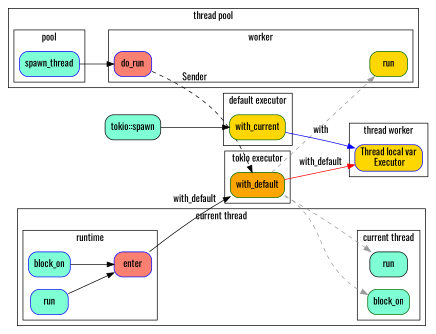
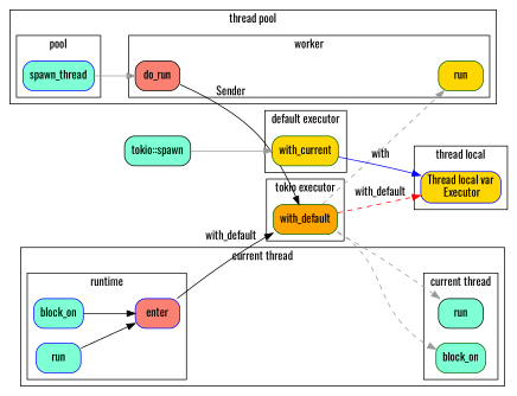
  digraph {
    fontname=Oswald
    newrank=true
    rankdir=LR
    node [color=blue fillcolor=aquamarine fontname=Oswald shape=box style="rounded,filled"]
    edge [fontname=Oswald]
    n1 [color=black label=run]
    n2 [color=darkgreen label=block_on]
    block_on
    enter [fillcolor=salmon]
    run
    n6 [fillcolor=gold label="Thread local var\n Executor"]
    with_default [color=darkgreen fillcolor=orange]
    spawn_thread
-   do_run [fillcolor=salmon]
+   do_run [color=black fillcolor=salmon]
    n10 [color=darkgreen fillcolor=gold label=run]
    with_current [color=darkgreen fillcolor=gold]
    n12 [color=black label="tokio::spawn"]
    subgraph cluster_1 {
      label="current thread"
      subgraph cluster_2 {
        label="current thread"
        n1
        n2
      }
      subgraph cluster_3 {
        label=runtime
        block_on
        enter
        run
      }
    }
    subgraph cluster_4 {
-     label="thread worker"
+     label="thread local"
      n6
    }
    subgraph cluster_5 {
      label="tokio executor"
      with_default
    }
    subgraph cluster_6 {
      label="thread pool"
      subgraph cluster_7 {
        label=pool
        spawn_thread
      }
      subgraph cluster_8 {
        label=worker
        do_run
        n10
      }
    }
    subgraph cluster_9 {
      label="default executor"
      with_current
    }
    block_on -> enter
    enter -> with_default [label=with_default]
    run -> enter
    with_default -> n1 [color=gray60 style=dashed]
    with_default -> n2 [color=gray60 style=dashed]
-   with_default -> n6 [color=red label=with_default]
+   with_default -> n6 [color=red label=with_default style=dashed]
    with_default -> n10 [color=gray60 style=dashed]
-   spawn_thread -> do_run
-   do_run -> with_default [label=Sender style=dashed]
+   spawn_thread -> do_run [color=gray60]
+   do_run -> with_default [label=Sender]
    with_current -> n6 [color=blue label=with]
-   n12 -> with_current
+   n12 -> with_current [color=gray60]
  }
